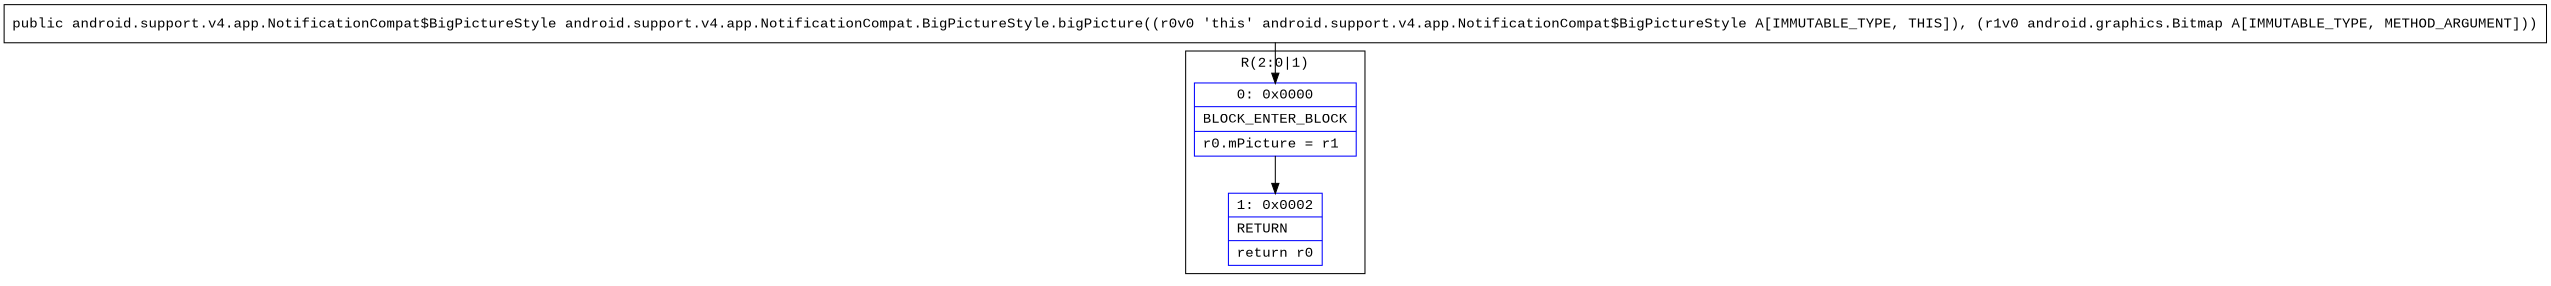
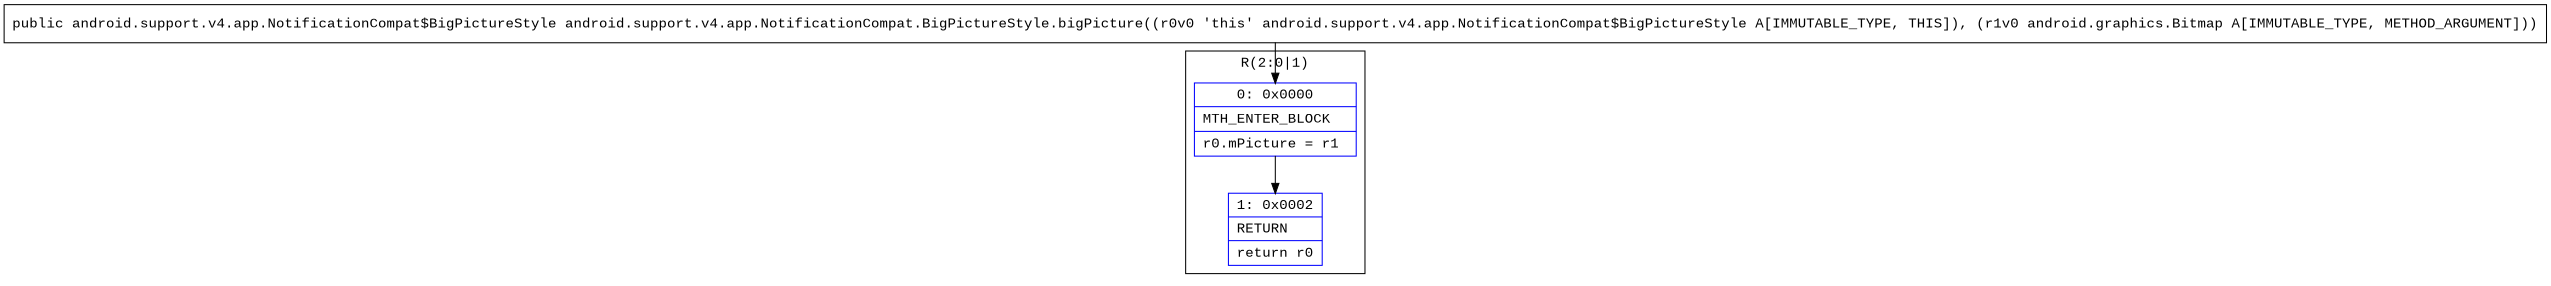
  digraph {
    fontname="Liberation Mono"
    node [color=blue shape=record fontname="Liberation Mono"]
    edge [fontname="Liberation Mono"]
-   n1 [label="{0\:\ 0x0000|BLOCK_ENTER_BLOCK\l|r0.mPicture = r1\l}"]
+   n1 [label="{0\:\ 0x0000|MTH_ENTER_BLOCK\l|r0.mPicture = r1\l}"]
    n2 [label="{1\:\ 0x0002|RETURN\l|return r0\l}"]
    n3 [label="{public android.support.v4.app.NotificationCompat$BigPictureStyle android.support.v4.app.NotificationCompat.BigPictureStyle.bigPicture((r0v0 'this' android.support.v4.app.NotificationCompat$BigPictureStyle A[IMMUTABLE_TYPE, THIS]), (r1v0 android.graphics.Bitmap A[IMMUTABLE_TYPE, METHOD_ARGUMENT])) }" color=""]
    subgraph cluster_1 {
      label="R(2:0|1)"
      n1
      n2
    }
    n1 -> n2
    n3 -> n1
  }
